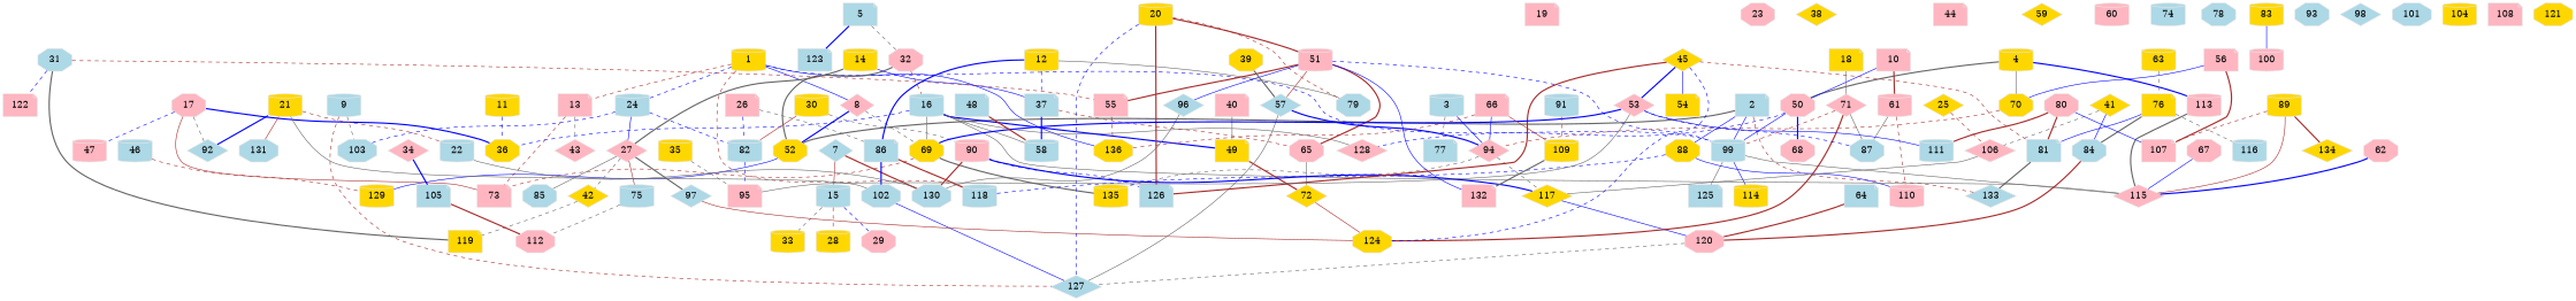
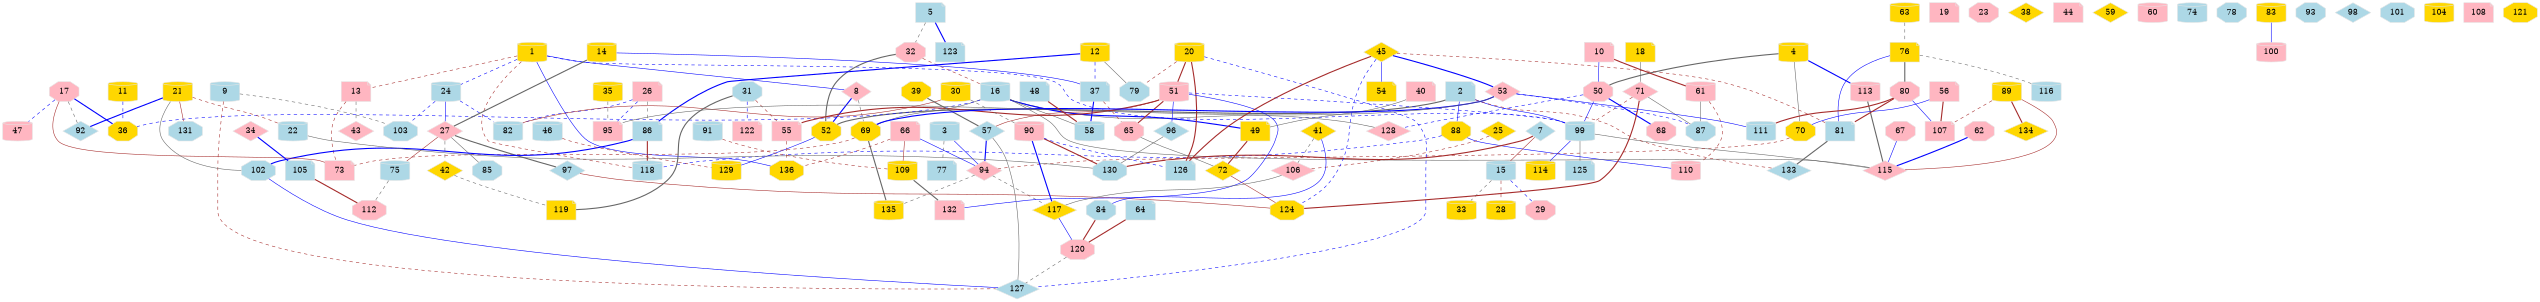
  graph {
    node [color=gray90 fillcolor=lightblue shape=cylinder style=filled]
    edge [color=blue style=dashed]
    1 [fillcolor=gold]
    8 [fillcolor=lightpink shape=diamond]
    13 [fillcolor=lightpink shape=note]
    24
    99
    118
    136 [fillcolor=gold shape=octagon]
    52 [fillcolor=gold shape=octagon]
    69 [fillcolor=gold shape=octagon]
    43 [fillcolor=lightpink shape=diamond]
    73 [fillcolor=lightpink shape=note]
    82
    103 [shape=octagon]
    27 [fillcolor=lightpink shape=diamond]
    115 [fillcolor=lightpink shape=diamond]
    114 [fillcolor=gold]
    125 [shape=note]
    2 [shape=note]
    88 [fillcolor=gold shape=octagon]
    133 [shape=diamond]
    129 [fillcolor=gold]
    110 [fillcolor=lightpink]
    77 [shape=note]
    3
    94 [fillcolor=lightpink shape=diamond]
    95 [fillcolor=lightpink shape=note]
    135 [fillcolor=gold]
    117 [fillcolor=gold shape=diamond]
    4 [fillcolor=gold]
    50 [fillcolor=lightpink shape=octagon]
    70 [fillcolor=gold shape=octagon]
    113 [fillcolor=lightpink]
    128 [fillcolor=lightpink shape=diamond]
    68 [fillcolor=lightpink shape=octagon]
    5 [shape=note]
    32 [fillcolor=lightpink shape=octagon]
    123 [shape=note]
    16
    7 [shape=diamond]
    15
    130 [shape=octagon]
    28 [fillcolor=gold]
    29 [fillcolor=lightpink shape=octagon]
    33 [fillcolor=gold]
    9
    127 [shape=diamond]
    36 [fillcolor=gold shape=octagon]
    49 [fillcolor=gold shape=note]
    58
    10 [fillcolor=lightpink shape=note]
    61 [fillcolor=lightpink]
    87 [shape=octagon]
    11 [fillcolor=gold]
    12 [fillcolor=gold]
    37 [shape=note]
    79 [shape=octagon]
    86 [shape=note]
    65 [fillcolor=lightpink shape=octagon]
    102 [shape=octagon]
    14 [fillcolor=gold]
    42 [fillcolor=gold shape=diamond]
    75
    85 [shape=octagon]
    97 [shape=diamond]
    72 [fillcolor=gold shape=diamond]
    17 [fillcolor=lightpink shape=octagon]
    47 [fillcolor=lightpink]
    92 [shape=diamond]
    18 [fillcolor=gold shape=note]
    71 [fillcolor=lightpink shape=diamond]
    124 [fillcolor=gold shape=octagon]
    19 [fillcolor=lightpink shape=note]
    20 [fillcolor=gold]
    51 [fillcolor=lightpink]
    126 [shape=note]
    55 [fillcolor=lightpink shape=note]
    57 [shape=diamond]
    96 [shape=diamond]
    132 [fillcolor=lightpink shape=note]
    21 [fillcolor=gold]
    22
    131 [shape=octagon]
    23 [fillcolor=lightpink shape=octagon]
    25 [fillcolor=gold shape=diamond]
    106 [fillcolor=lightpink shape=diamond]
    26 [fillcolor=lightpink shape=note]
    119 [fillcolor=gold shape=note]
    112 [fillcolor=lightpink shape=octagon]
    30 [fillcolor=gold]
    90 [fillcolor=lightpink]
    31 [shape=octagon]
    122 [fillcolor=lightpink shape=note]
    34 [fillcolor=lightpink shape=diamond]
    105 [shape=note]
    35 [fillcolor=gold]
    38 [fillcolor=gold shape=diamond]
    39 [fillcolor=gold shape=octagon]
    40 [fillcolor=lightpink shape=note]
    41 [fillcolor=gold shape=diamond]
    84 [shape=octagon]
    120 [fillcolor=lightpink shape=octagon]
    44 [fillcolor=lightpink shape=note]
    45 [fillcolor=gold shape=diamond]
    53 [fillcolor=lightpink shape=diamond]
    54 [fillcolor=gold shape=note]
    81 [shape=note]
    111
    46
    48 [shape=note]
    56 [fillcolor=lightpink shape=note]
    107 [fillcolor=lightpink shape=note]
    59 [fillcolor=gold shape=diamond]
    60 [fillcolor=lightpink]
    62 [fillcolor=lightpink shape=octagon]
    63 [fillcolor=gold]
    76 [fillcolor=gold shape=note]
    116
    64 [shape=note]
    66 [fillcolor=lightpink shape=note]
    109 [fillcolor=gold]
    67 [fillcolor=lightpink shape=octagon]
    74
    78 [shape=octagon]
    80 [fillcolor=lightpink shape=octagon]
    83 [fillcolor=gold]
    100 [fillcolor=lightpink]
    89 [fillcolor=gold]
    134 [fillcolor=gold shape=diamond]
    91
    93 [shape=octagon]
    98 [shape=diamond]
    101 [shape=octagon]
    104 [fillcolor=gold]
    108 [fillcolor=lightpink shape=note]
    121 [fillcolor=gold shape=octagon]
    1 -- 8 [style=solid]
    1 -- 13 [color=brown]
    1 -- 24
    1 -- 99
    1 -- 118 [color=brown]
    1 -- 136 [style=solid]
    8 -- 52 [style=bold]
    8 -- 69 [color=gray40]
    13 -- 43 [color=gray40]
    13 -- 73 [color=brown]
    24 -- 82
    24 -- 103
    24 -- 27 [style=solid]
    99 -- 115 [color=gray40 style=solid]
    99 -- 114 [style=solid]
    99 -- 125 [color=gray40 style=solid]
    52 -- 129 [style=solid]
    69 -- 73 [color=brown]
    69 -- 135 [color=gray40 style=bold]
-   82 -- 95
+   26 -- 95
    27 -- 42 [color=gray40]
    27 -- 75 [color=brown style=solid]
    27 -- 85 [color=gray40 style=solid]
    27 -- 97 [color=gray40 style=bold]
    2 -- 99 [style=solid]
    2 -- 52 [color=gray40 style=bold]
    2 -- 88 [style=solid]
    2 -- 133 [color=brown]
    88 -- 118
    88 -- 110 [style=solid]
    3 -- 77 [color=gray40]
    3 -- 94 [style=solid]
    94 -- 135 [color=gray40]
    94 -- 117 [color=gray40]
    117 -- 120 [style=solid]
    4 -- 50 [color=gray40 style=bold]
    4 -- 70 [color=gray40 style=solid]
    4 -- 113 [style=bold]
    50 -- 99 [style=solid]
    50 -- 128
    50 -- 68 [style=bold]
    70 -- 94 [color=brown]
    113 -- 115 [color=gray40 style=bold]
    5 -- 32 [color=gray40]
    5 -- 123 [style=bold]
    32 -- 52 [color=gray40 style=bold]
    32 -- 16 [color=brown]
    16 -- 69 [color=gray40 style=solid]
    16 -- 115 [color=gray40 style=solid]
    16 -- 128 [color=gray40 style=solid]
    16 -- 36
    16 -- 49 [style=bold]
    16 -- 58 [color=gray40 style=solid]
    7 -- 15 [color=brown style=solid]
    7 -- 130 [color=brown style=bold]
    15 -- 28 [color=brown]
    15 -- 29
    15 -- 33 [color=gray40]
    9 -- 103 [color=gray40]
    9 -- 127 [color=brown]
    49 -- 72 [color=brown style=bold]
    10 -- 50 [style=solid]
    10 -- 61 [color=brown style=bold]
    61 -- 110 [color=brown]
    61 -- 87 [color=gray40 style=solid]
    11 -- 36
    12 -- 37
    12 -- 79 [color=gray40 style=solid]
    12 -- 86 [style=bold]
    37 -- 58 [style=bold]
    37 -- 65 [color=brown]
    86 -- 118 [color=brown style=bold]
    86 -- 102 [style=bold]
    65 -- 72 [color=gray40 style=solid]
    102 -- 127 [style=solid]
    14 -- 27 [color=gray40 style=bold]
    14 -- 37 [style=solid]
    42 -- 119 [color=gray40]
    75 -- 112 [color=gray40]
    97 -- 124 [color=brown style=solid]
    72 -- 124 [color=brown style=solid]
    17 -- 73 [color=brown style=solid]
    17 -- 36 [style=bold]
    17 -- 47
    17 -- 92 [color=gray40]
    18 -- 71 [color=gray40 style=solid]
    71 -- 99 [color=brown]
    71 -- 87 [color=gray40 style=solid]
    71 -- 124 [color=brown style=bold]
    20 -- 127
    20 -- 79 [color=brown]
    20 -- 51 [color=brown style=bold]
    20 -- 126 [color=brown style=bold]
    51 -- 99
    51 -- 65 [color=brown style=bold]
    51 -- 55 [color=brown style=bold]
    51 -- 57 [color=brown style=solid]
    51 -- 96 [style=solid]
    51 -- 132 [style=solid]
    55 -- 136 [color=brown]
    57 -- 94 [style=bold]
    57 -- 127 [color=gray40 style=solid]
    96 -- 130 [color=gray40 style=solid]
    21 -- 102 [color=gray40 style=solid]
    21 -- 92 [style=bold]
    21 -- 22 [color=brown]
    21 -- 131 [color=brown style=solid]
    22 -- 130 [color=gray40 style=solid]
    25 -- 106 [color=brown]
    106 -- 117 [color=gray40 style=solid]
    26 -- 82
    26 -- 86 [color=gray40]
    30 -- 82 [color=brown style=solid]
    30 -- 90 [color=gray40]
    90 -- 117 [style=bold]
    90 -- 130 [color=brown style=bold]
    90 -- 126
    31 -- 55 [color=brown]
    31 -- 119 [color=gray40 style=bold]
    31 -- 122
    34 -- 105 [style=bold]
    105 -- 112 [color=brown style=bold]
    35 -- 95 [color=gray40]
    39 -- 57 [color=gray40 style=bold]
    40 -- 49 [color=gray40 style=solid]
    41 -- 106 [color=gray40]
    41 -- 84 [style=solid]
    84 -- 120 [color=brown style=bold]
    120 -- 127 [color=gray40]
    45 -- 124
    45 -- 126 [color=brown style=bold]
    45 -- 53 [style=bold]
    45 -- 54 [style=solid]
    45 -- 81 [color=brown]
    53 -- 69 [style=bold]
    53 -- 95 [color=gray40 style=solid]
    53 -- 87
    53 -- 111 [style=solid]
    81 -- 133 [color=gray40 style=bold]
    46 -- 129 [color=brown]
    48 -- 58 [color=brown style=bold]
    56 -- 70 [style=solid]
    56 -- 107 [color=brown style=bold]
    62 -- 115 [style=bold]
    63 -- 76 [color=gray40]
-   76 -- 84 [color=gray40 style=bold]
+   76 -- 80 [color=gray40 style=bold]
    76 -- 81 [style=solid]
    76 -- 116 [color=gray40]
    64 -- 120 [color=brown style=bold]
    66 -- 136 [color=brown]
    66 -- 94 [style=solid]
    66 -- 109 [color=brown style=solid]
    109 -- 132 [color=gray40 style=bold]
    67 -- 115 [style=solid]
    80 -- 81 [color=brown style=bold]
    80 -- 111 [color=brown style=bold]
    80 -- 107 [style=solid]
    83 -- 100 [style=solid]
    89 -- 115 [color=brown style=solid]
    89 -- 107 [color=brown]
    89 -- 134 [color=brown style=bold]
    91 -- 109 [color=brown]
  }
